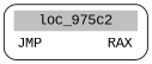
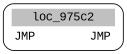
  digraph {
    rankdir=LR
-   n1 [fontname="Courier New" label=<<table border="0" cellborder="0" cellpadding="3"><tr><td align="center" colspan="2" bgcolor="grey">loc_975c2</td></tr><tr><td align="left">JMP        RAX</td></tr></table>> shape=Mrecord]
+   n1 [fontname="Courier New" label=<<table border="0" cellborder="0" cellpadding="3"><tr><td align="center" colspan="2" bgcolor="grey">loc_975c2</td></tr><tr><td align="left">JMP        JMP</td></tr></table>> shape=Mrecord]
  }
